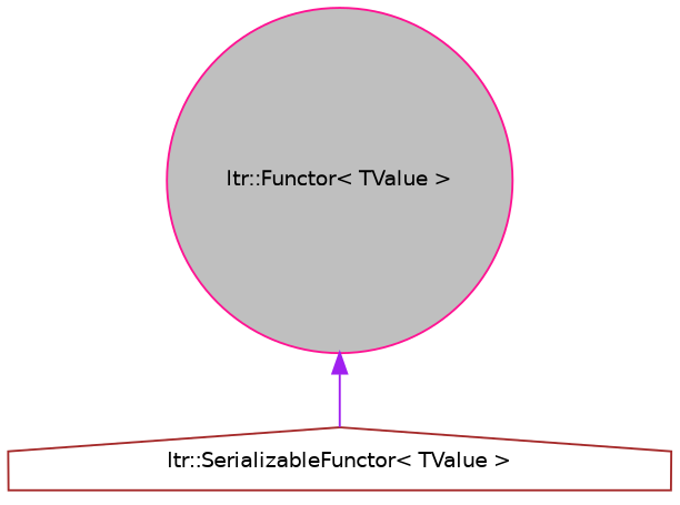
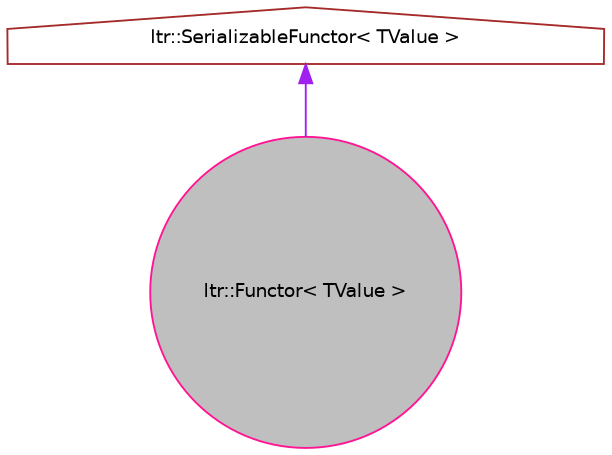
  digraph {
    node [fontname=Helvetica fontsize=10 style=filled]
    n1 [color=deeppink fillcolor=grey75 fontcolor=black height=0.2 label="ltr::Functor\< TValue \>" shape=circle width=0.4]
    n2 [color=brown fillcolor=white height=0.2 label="ltr::SerializableFunctor\< TValue \>" shape=house width=0.4]
-   n1 -> n2 [color=purple dir=back fontname=Helvetica fontsize=10 labelfontname=Helvetica labelfontsize=10 style=solid]
+   n2 -> n1 [color=purple dir=back fontname=Helvetica fontsize=10 labelfontname=Helvetica labelfontsize=10 style=solid]
  }
